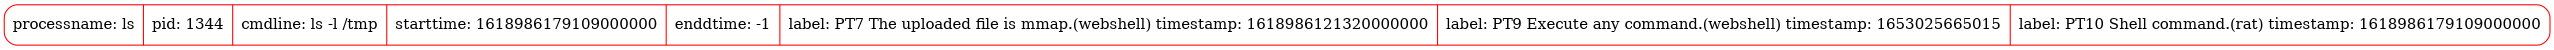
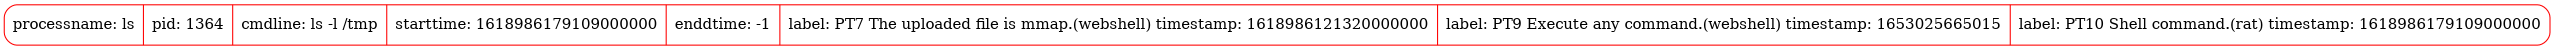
  digraph {
    rankdir=LR
-   n1 [color=red label="{<head>processname: ls | pid: 1344 | cmdline: ls -l /tmp | starttime: 1618986179109000000 | enddtime: -1 | label: PT7 The uploaded file is mmap.(webshell) timestamp: 1618986121320000000 | label: PT9 Execute any command.(webshell) timestamp: 1653025665015 | label: PT10 Shell command.(rat) timestamp: 1618986179109000000}" shape=Mrecord]
+   n1 [color=red label="{<head>processname: ls | pid: 1364 | cmdline: ls -l /tmp | starttime: 1618986179109000000 | enddtime: -1 | label: PT7 The uploaded file is mmap.(webshell) timestamp: 1618986121320000000 | label: PT9 Execute any command.(webshell) timestamp: 1653025665015 | label: PT10 Shell command.(rat) timestamp: 1618986179109000000}" shape=Mrecord]
  }
